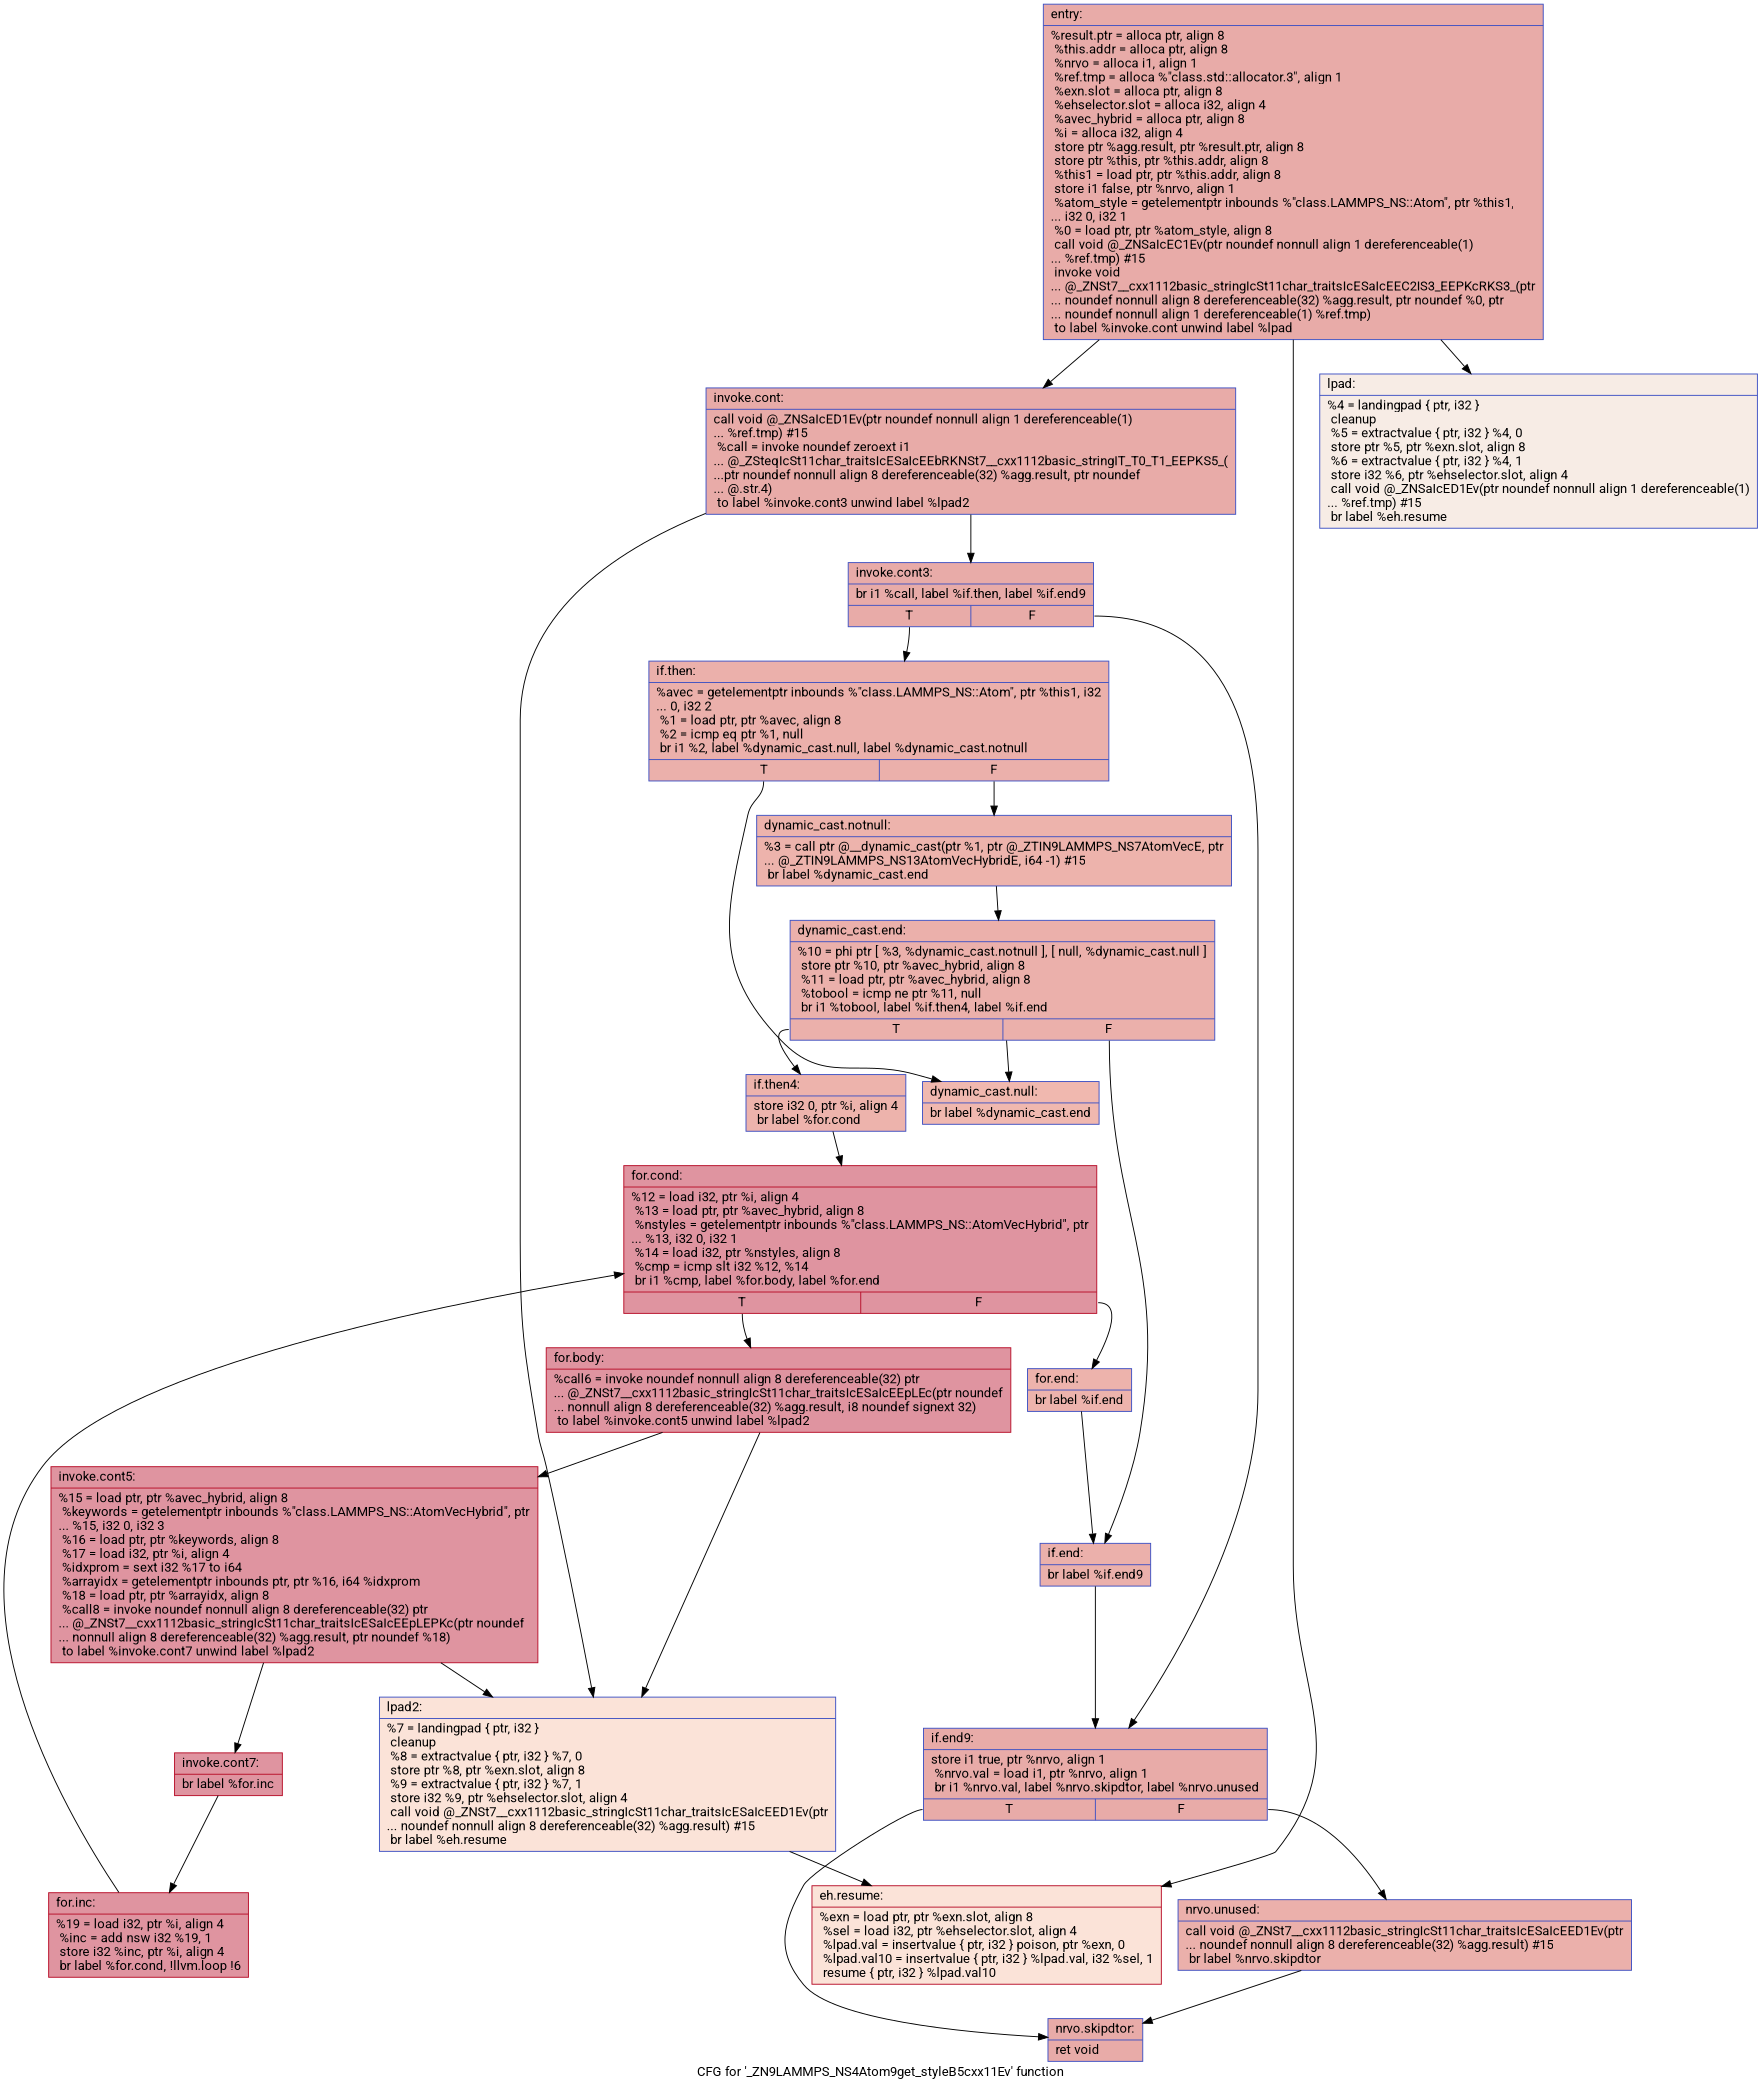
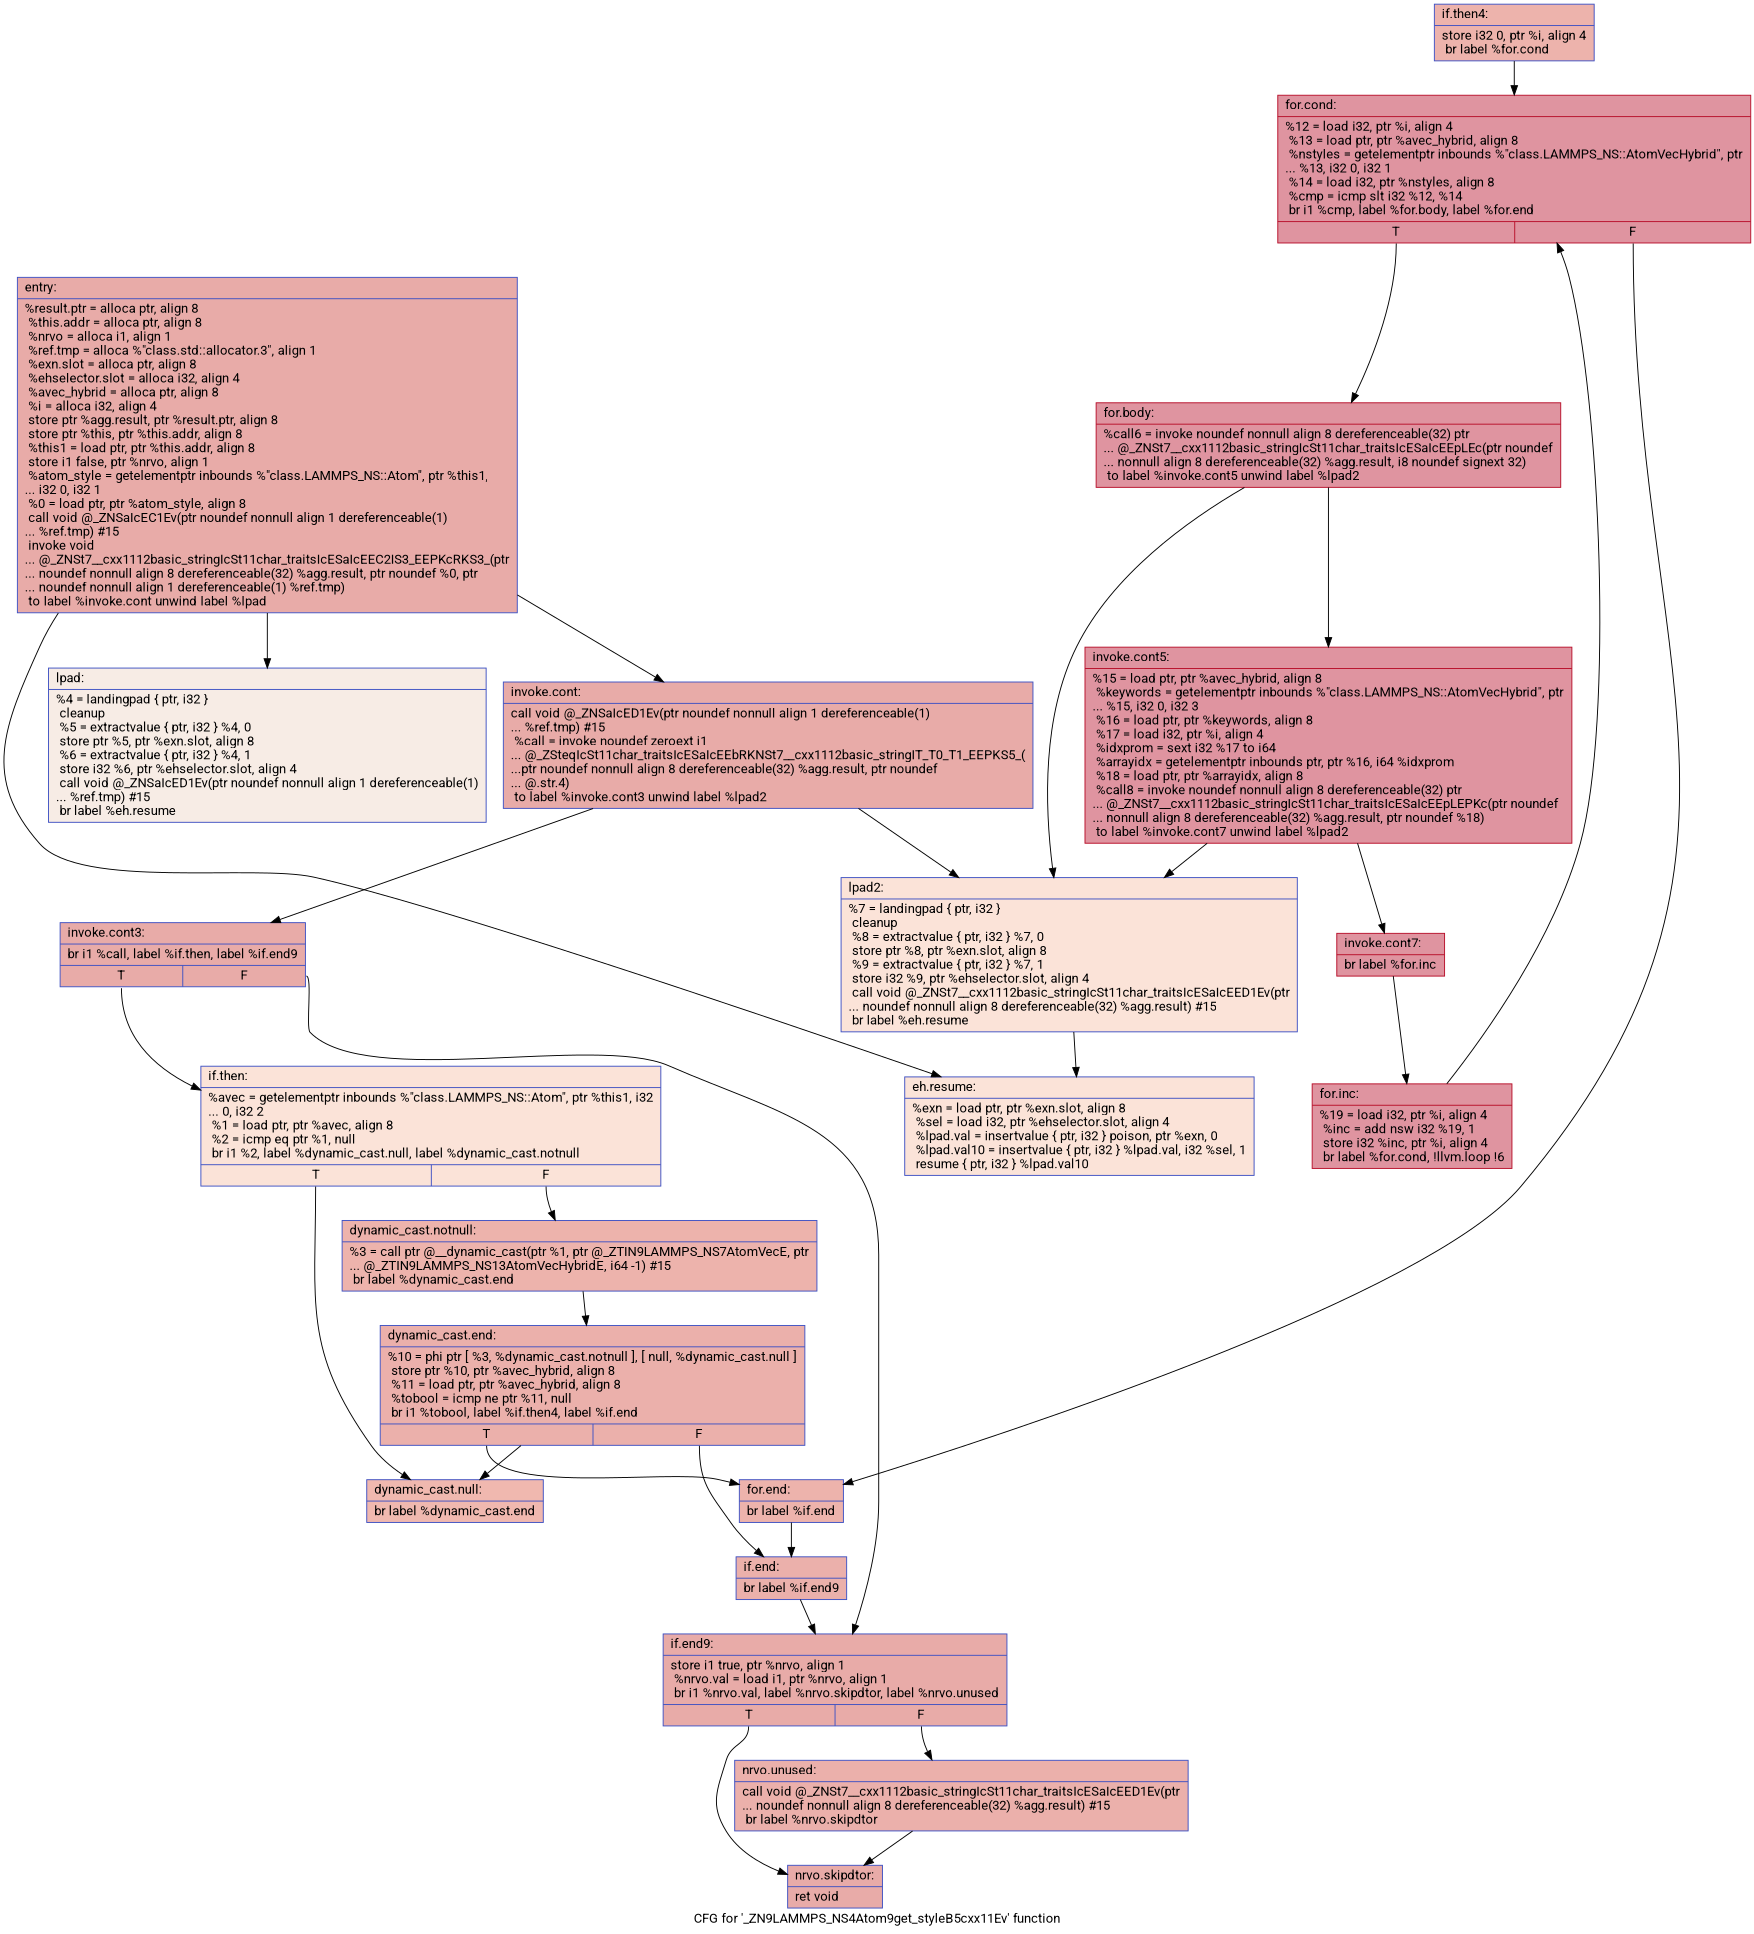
  digraph {
    fontname=Roboto
    label="CFG for '_ZN9LAMMPS_NS4Atom9get_styleB5cxx11Ev' function"
    node [color="#3d50c3ff" fillcolor="#cc403a70" fontname=Roboto shape=record style=filled]
    edge [fontname=Roboto]
    n1 [label="{entry:\l|  %result.ptr = alloca ptr, align 8\l  %this.addr = alloca ptr, align 8\l  %nrvo = alloca i1, align 1\l  %ref.tmp = alloca %\"class.std::allocator.3\", align 1\l  %exn.slot = alloca ptr, align 8\l  %ehselector.slot = alloca i32, align 4\l  %avec_hybrid = alloca ptr, align 8\l  %i = alloca i32, align 4\l  store ptr %agg.result, ptr %result.ptr, align 8\l  store ptr %this, ptr %this.addr, align 8\l  %this1 = load ptr, ptr %this.addr, align 8\l  store i1 false, ptr %nrvo, align 1\l  %atom_style = getelementptr inbounds %\"class.LAMMPS_NS::Atom\", ptr %this1,\l... i32 0, i32 1\l  %0 = load ptr, ptr %atom_style, align 8\l  call void @_ZNSaIcEC1Ev(ptr noundef nonnull align 1 dereferenceable(1)\l... %ref.tmp) #15\l  invoke void\l... @_ZNSt7__cxx1112basic_stringIcSt11char_traitsIcESaIcEEC2IS3_EEPKcRKS3_(ptr\l... noundef nonnull align 8 dereferenceable(32) %agg.result, ptr noundef %0, ptr\l... noundef nonnull align 1 dereferenceable(1) %ref.tmp)\l          to label %invoke.cont unwind label %lpad\l}"]
    n2 [label="{invoke.cont:\l|  call void @_ZNSaIcED1Ev(ptr noundef nonnull align 1 dereferenceable(1)\l... %ref.tmp) #15\l  %call = invoke noundef zeroext i1\l... @_ZSteqIcSt11char_traitsIcESaIcEEbRKNSt7__cxx1112basic_stringIT_T0_T1_EEPKS5_(\l...ptr noundef nonnull align 8 dereferenceable(32) %agg.result, ptr noundef\l... @.str.4)\l          to label %invoke.cont3 unwind label %lpad2\l}"]
    n3 [fillcolor="#ecd3c570" label="{lpad:\l|  %4 = landingpad \{ ptr, i32 \}\l          cleanup\l  %5 = extractvalue \{ ptr, i32 \} %4, 0\l  store ptr %5, ptr %exn.slot, align 8\l  %6 = extractvalue \{ ptr, i32 \} %4, 1\l  store i32 %6, ptr %ehselector.slot, align 4\l  call void @_ZNSaIcED1Ev(ptr noundef nonnull align 1 dereferenceable(1)\l... %ref.tmp) #15\l  br label %eh.resume\l}"]
-   n4 [color="#b70d28ff" fillcolor="#f6bfa670" label="{eh.resume:\l|  %exn = load ptr, ptr %exn.slot, align 8\l  %sel = load i32, ptr %ehselector.slot, align 4\l  %lpad.val = insertvalue \{ ptr, i32 \} poison, ptr %exn, 0\l  %lpad.val10 = insertvalue \{ ptr, i32 \} %lpad.val, i32 %sel, 1\l  resume \{ ptr, i32 \} %lpad.val10\l}"]
+   n4 [fillcolor="#f6bfa670" label="{eh.resume:\l|  %exn = load ptr, ptr %exn.slot, align 8\l  %sel = load i32, ptr %ehselector.slot, align 4\l  %lpad.val = insertvalue \{ ptr, i32 \} poison, ptr %exn, 0\l  %lpad.val10 = insertvalue \{ ptr, i32 \} %lpad.val, i32 %sel, 1\l  resume \{ ptr, i32 \} %lpad.val10\l}"]
    n5 [label="{invoke.cont3:\l|  br i1 %call, label %if.then, label %if.end9\l|{<s0>T|<s1>F}}"]
    n6 [fillcolor="#f6bfa670" label="{lpad2:\l|  %7 = landingpad \{ ptr, i32 \}\l          cleanup\l  %8 = extractvalue \{ ptr, i32 \} %7, 0\l  store ptr %8, ptr %exn.slot, align 8\l  %9 = extractvalue \{ ptr, i32 \} %7, 1\l  store i32 %9, ptr %ehselector.slot, align 4\l  call void @_ZNSt7__cxx1112basic_stringIcSt11char_traitsIcESaIcEED1Ev(ptr\l... noundef nonnull align 8 dereferenceable(32) %agg.result) #15\l  br label %eh.resume\l}"]
-   n7 [fillcolor="#d24b4070" label="{if.then:\l|  %avec = getelementptr inbounds %\"class.LAMMPS_NS::Atom\", ptr %this1, i32\l... 0, i32 2\l  %1 = load ptr, ptr %avec, align 8\l  %2 = icmp eq ptr %1, null\l  br i1 %2, label %dynamic_cast.null, label %dynamic_cast.notnull\l|{<s0>T|<s1>F}}"]
+   n7 [fillcolor="#f6bfa670" label="{if.then:\l|  %avec = getelementptr inbounds %\"class.LAMMPS_NS::Atom\", ptr %this1, i32\l... 0, i32 2\l  %1 = load ptr, ptr %avec, align 8\l  %2 = icmp eq ptr %1, null\l  br i1 %2, label %dynamic_cast.null, label %dynamic_cast.notnull\l|{<s0>T|<s1>F}}"]
    n8 [label="{if.end9:\l|  store i1 true, ptr %nrvo, align 1\l  %nrvo.val = load i1, ptr %nrvo, align 1\l  br i1 %nrvo.val, label %nrvo.skipdtor, label %nrvo.unused\l|{<s0>T|<s1>F}}"]
    n9 [fillcolor="#dc5d4a70" label="{dynamic_cast.null:\l|  br label %dynamic_cast.end\l}"]
    n10 [fillcolor="#d6524470" label="{dynamic_cast.notnull:\l|  %3 = call ptr @__dynamic_cast(ptr %1, ptr @_ZTIN9LAMMPS_NS7AtomVecE, ptr\l... @_ZTIN9LAMMPS_NS13AtomVecHybridE, i64 -1) #15\l  br label %dynamic_cast.end\l}"]
    n11 [label="{nrvo.skipdtor:\l|  ret void\l}"]
    n12 [fillcolor="#d24b4070" label="{nrvo.unused:\l|  call void @_ZNSt7__cxx1112basic_stringIcSt11char_traitsIcESaIcEED1Ev(ptr\l... noundef nonnull align 8 dereferenceable(32) %agg.result) #15\l  br label %nrvo.skipdtor\l}"]
    n13 [fillcolor="#d24b4070" label="{dynamic_cast.end:\l|  %10 = phi ptr [ %3, %dynamic_cast.notnull ], [ null, %dynamic_cast.null ]\l  store ptr %10, ptr %avec_hybrid, align 8\l  %11 = load ptr, ptr %avec_hybrid, align 8\l  %tobool = icmp ne ptr %11, null\l  br i1 %tobool, label %if.then4, label %if.end\l|{<s0>T|<s1>F}}"]
    n14 [fillcolor="#d6524470" label="{if.then4:\l|  store i32 0, ptr %i, align 4\l  br label %for.cond\l}"]
    n15 [fillcolor="#d24b4070" label="{if.end:\l|  br label %if.end9\l}"]
    n16 [color="#b70d28ff" fillcolor="#b70d2870" label="{for.cond:\l|  %12 = load i32, ptr %i, align 4\l  %13 = load ptr, ptr %avec_hybrid, align 8\l  %nstyles = getelementptr inbounds %\"class.LAMMPS_NS::AtomVecHybrid\", ptr\l... %13, i32 0, i32 1\l  %14 = load i32, ptr %nstyles, align 8\l  %cmp = icmp slt i32 %12, %14\l  br i1 %cmp, label %for.body, label %for.end\l|{<s0>T|<s1>F}}"]
    n17 [color="#b70d28ff" fillcolor="#b70d2870" label="{for.body:\l|  %call6 = invoke noundef nonnull align 8 dereferenceable(32) ptr\l... @_ZNSt7__cxx1112basic_stringIcSt11char_traitsIcESaIcEEpLEc(ptr noundef\l... nonnull align 8 dereferenceable(32) %agg.result, i8 noundef signext 32)\l          to label %invoke.cont5 unwind label %lpad2\l}"]
    n18 [fillcolor="#d6524470" label="{for.end:\l|  br label %if.end\l}"]
    n19 [color="#b70d28ff" fillcolor="#b70d2870" label="{invoke.cont5:\l|  %15 = load ptr, ptr %avec_hybrid, align 8\l  %keywords = getelementptr inbounds %\"class.LAMMPS_NS::AtomVecHybrid\", ptr\l... %15, i32 0, i32 3\l  %16 = load ptr, ptr %keywords, align 8\l  %17 = load i32, ptr %i, align 4\l  %idxprom = sext i32 %17 to i64\l  %arrayidx = getelementptr inbounds ptr, ptr %16, i64 %idxprom\l  %18 = load ptr, ptr %arrayidx, align 8\l  %call8 = invoke noundef nonnull align 8 dereferenceable(32) ptr\l... @_ZNSt7__cxx1112basic_stringIcSt11char_traitsIcESaIcEEpLEPKc(ptr noundef\l... nonnull align 8 dereferenceable(32) %agg.result, ptr noundef %18)\l          to label %invoke.cont7 unwind label %lpad2\l}"]
    n20 [color="#b70d28ff" fillcolor="#b70d2870" label="{invoke.cont7:\l|  br label %for.inc\l}"]
    n21 [color="#b70d28ff" fillcolor="#b70d2870" label="{for.inc:\l|  %19 = load i32, ptr %i, align 4\l  %inc = add nsw i32 %19, 1\l  store i32 %inc, ptr %i, align 4\l  br label %for.cond, !llvm.loop !6\l}"]
    n1 -> n2
    n1 -> n3
    n1 -> n4
    n2 -> n5
    n2 -> n6
    n5 -> n7 [tailport=s0]
    n5 -> n8 [tailport=s1]
    n6 -> n4
    n7 -> n9 [tailport=s0]
    n7 -> n10 [tailport=s1]
    n8 -> n11 [tailport=s0]
    n8 -> n12 [tailport=s1]
    n10 -> n13
    n12 -> n11
    n13 -> n9
-   n13 -> n14 [tailport=s0]
+   n13 -> n18 [tailport=s0]
    n13 -> n15 [tailport=s1]
    n14 -> n16
    n15 -> n8
    n16 -> n17 [tailport=s0]
    n16 -> n18 [tailport=s1]
    n17 -> n6
    n17 -> n19
    n18 -> n15
    n19 -> n6
    n19 -> n20
    n20 -> n21
    n21 -> n16
  }
